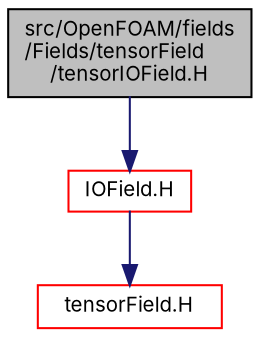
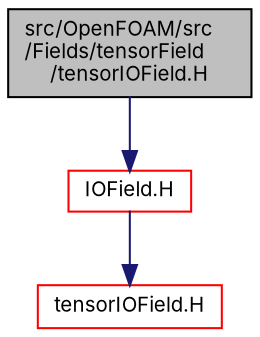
  digraph {
    fontname=Inter
    node [color=red fontname=Inter fontsize=10 shape=record]
    edge [color=midnightblue fontname=Inter fontsize=10 labelfontname=FreeSans labelfontsize=10 style=solid]
-   n1 [color=black fillcolor=grey75 fontcolor=black height=0.2 label="src/OpenFOAM/fields\l/Fields/tensorField\l/tensorIOField.H" style=filled width=0.4]
+   n1 [color=black fillcolor=grey75 fontcolor=black height=0.2 label="src/OpenFOAM/src\l/Fields/tensorField\l/tensorIOField.H" style=filled width=0.4]
    n2 [height=0.2 label="IOField.H" width=0.4]
-   n3 [height=0.2 label="tensorField.H" width=0.4]
+   n3 [height=0.2 label="tensorIOField.H" width=0.4]
    n1 -> n2
    n2 -> n3
  }
